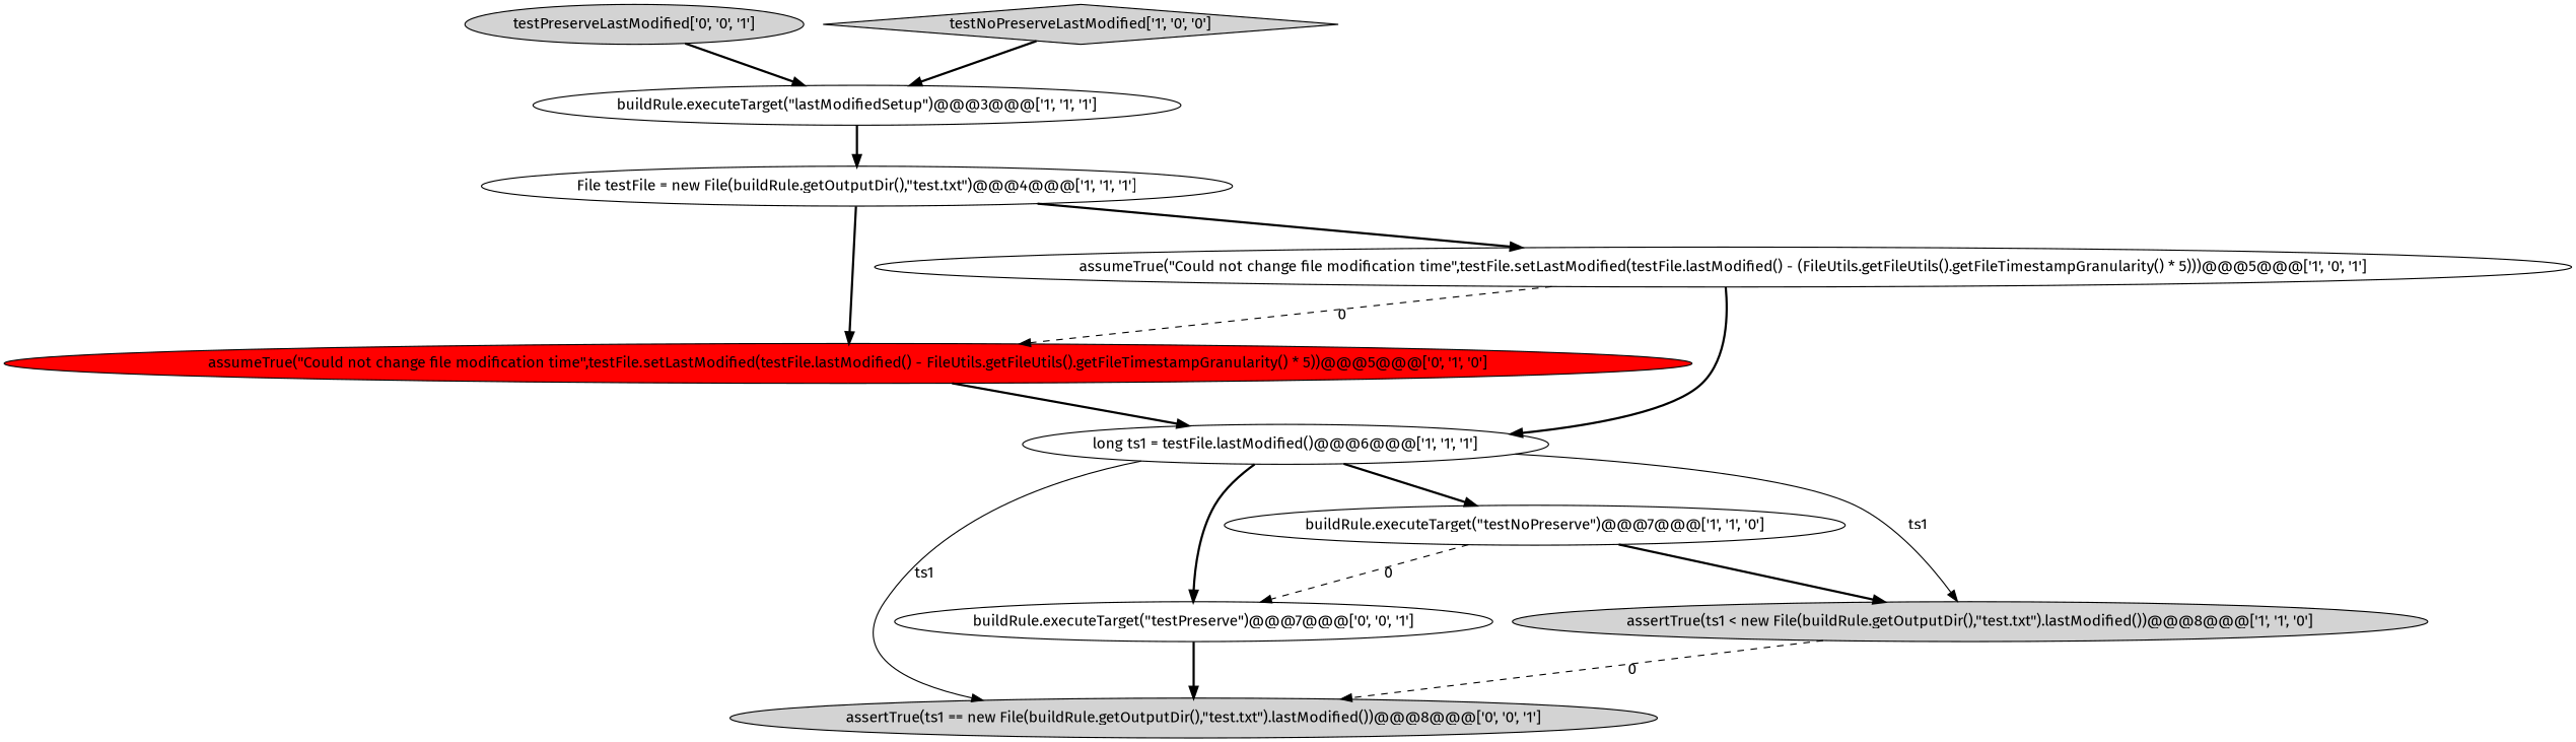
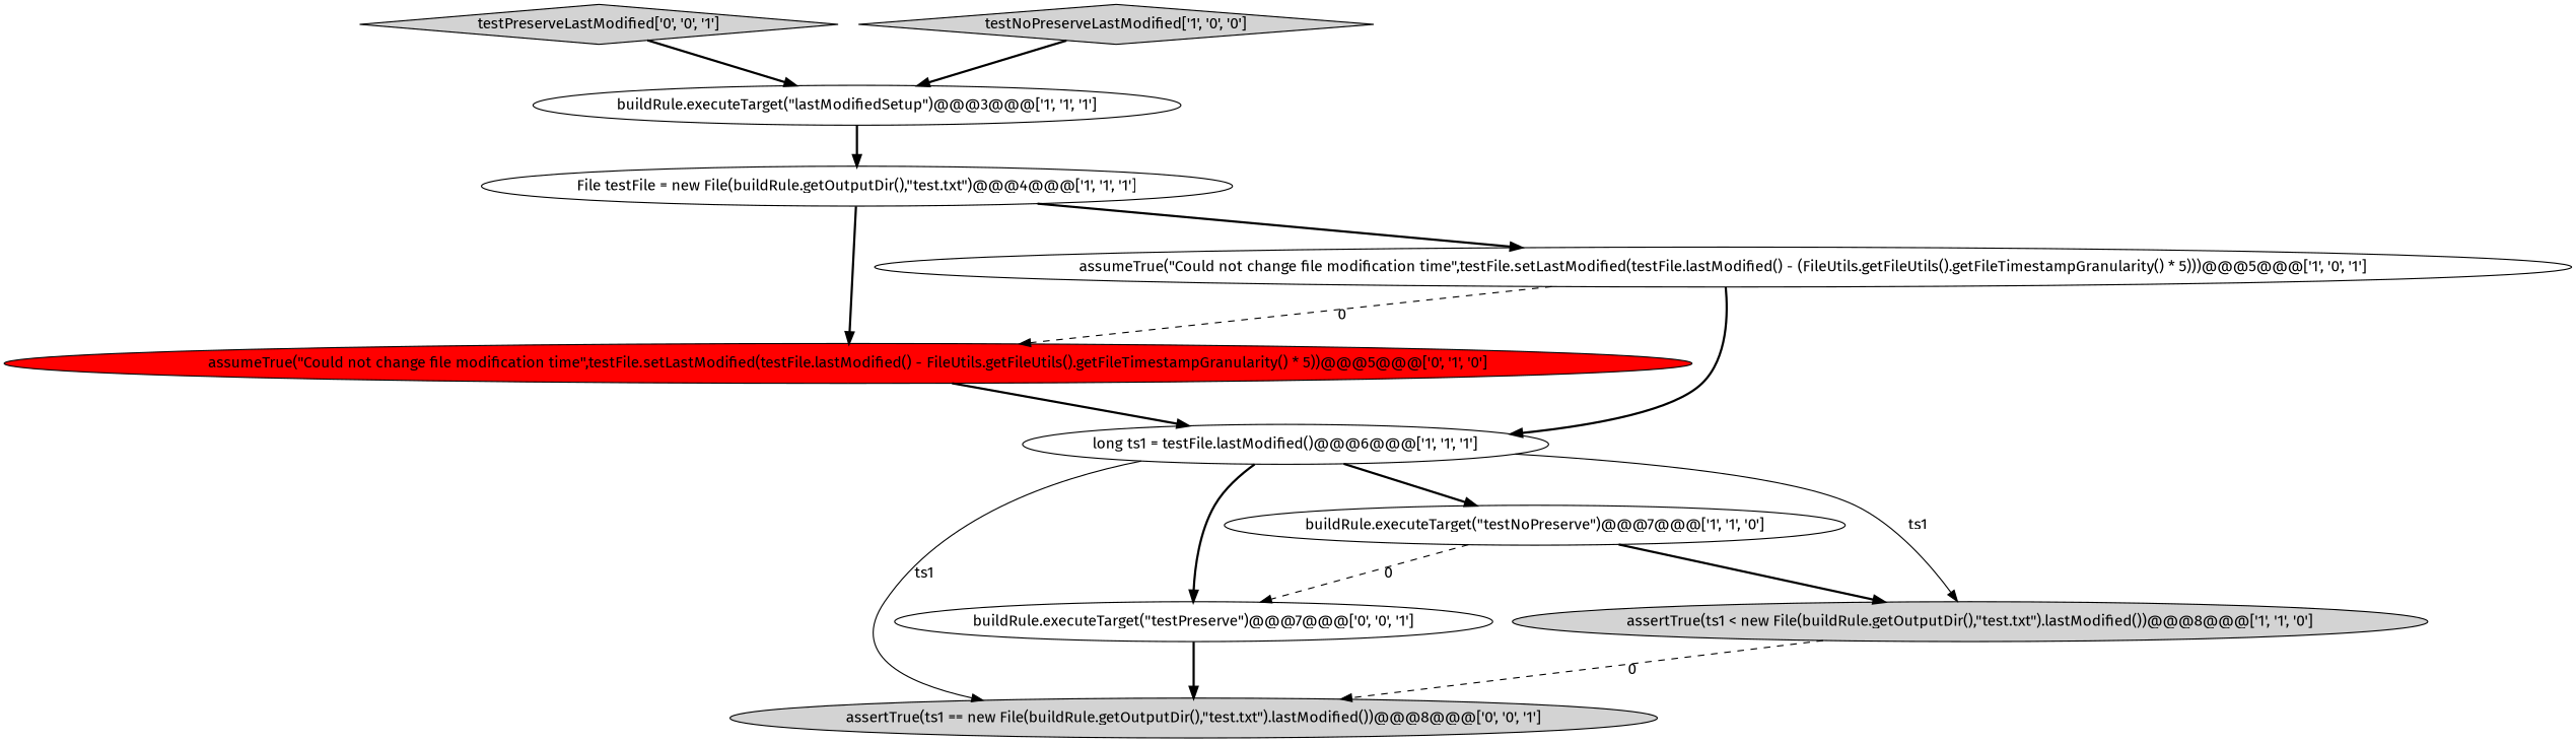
  digraph {
    fontname="Fira Sans"
    node [fillcolor=white fontname="Fira Sans" shape=ellipse style=filled]
    edge [fontname="Fira Sans" style=bold]
    n1 [fillcolor=lightgray label="assertTrue(ts1 == new File(buildRule.getOutputDir(),\"test.txt\").lastModified())@@@8@@@['0', '0', '1']"]
    n2 [fillcolor=red label="assumeTrue(\"Could not change file modification time\",testFile.setLastModified(testFile.lastModified() - FileUtils.getFileUtils().getFileTimestampGranularity() * 5))@@@5@@@['0', '1', '0']"]
    n3 [label="long ts1 = testFile.lastModified()@@@6@@@['1', '1', '1']"]
    n4 [label="buildRule.executeTarget(\"testNoPreserve\")@@@7@@@['1', '1', '0']"]
    n5 [fillcolor=lightgray label="assertTrue(ts1 < new File(buildRule.getOutputDir(),\"test.txt\").lastModified())@@@8@@@['1', '1', '0']"]
    n6 [label="buildRule.executeTarget(\"testPreserve\")@@@7@@@['0', '0', '1']"]
-   n7 [fillcolor=lightgray label="testPreserveLastModified['0', '0', '1']"]
+   n7 [fillcolor=lightgray label="testPreserveLastModified['0', '0', '1']" shape=diamond]
    n8 [label="buildRule.executeTarget(\"lastModifiedSetup\")@@@3@@@['1', '1', '1']"]
    n9 [label="File testFile = new File(buildRule.getOutputDir(),\"test.txt\")@@@4@@@['1', '1', '1']"]
    n10 [fillcolor=lightgray label="testNoPreserveLastModified['1', '0', '0']" shape=diamond]
    n11 [label="assumeTrue(\"Could not change file modification time\",testFile.setLastModified(testFile.lastModified() - (FileUtils.getFileUtils().getFileTimestampGranularity() * 5)))@@@5@@@['1', '0', '1']"]
    n2 -> n3
    n3 -> n1 [label=ts1 style=solid]
    n3 -> n4
    n3 -> n5 [label=ts1 style=solid]
    n3 -> n6
    n4 -> n5
    n4 -> n6 [label=0 style=dashed]
    n5 -> n1 [label=0 style=dashed]
    n6 -> n1
    n7 -> n8
    n8 -> n9
    n9 -> n2
    n9 -> n11
    n10 -> n8
    n11 -> n2 [label=0 style=dashed]
    n11 -> n3
  }
